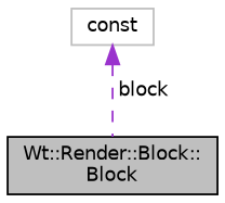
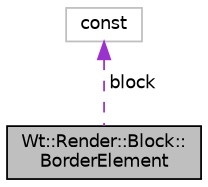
  digraph {
    node [fontname=Helvetica fontsize=10 shape=record style=filled]
-   n1 [color=black fillcolor=grey75 fontcolor=black height=0.2 label="Wt::Render::Block::\lBlock" width=0.4]
+   n1 [color=black fillcolor=grey75 fontcolor=black height=0.2 label="Wt::Render::Block::\lBorderElement" width=0.4]
    n2 [color=grey75 fillcolor=white height=0.2 label=const width=0.4]
    n2 -> n1 [color=darkorchid3 dir=back fontname=Helvetica fontsize=10 label=" block" labelfontname=Helvetica labelfontsize=10 style=dashed]
  }
